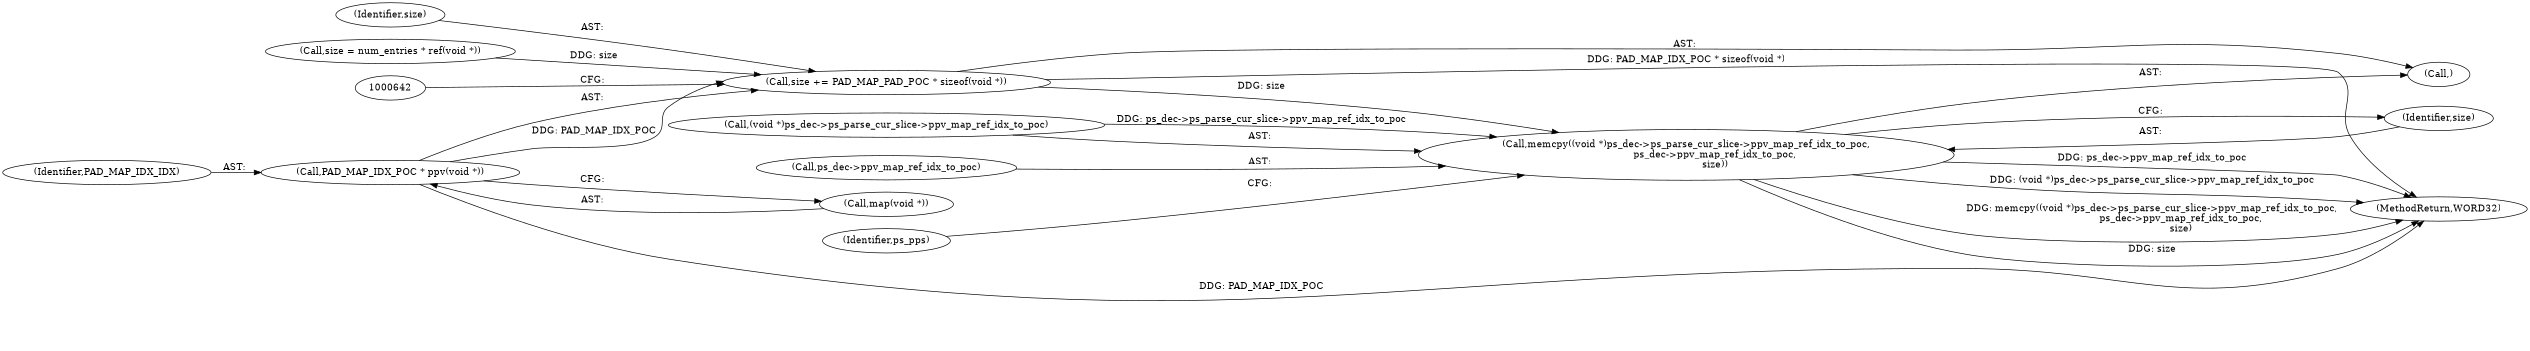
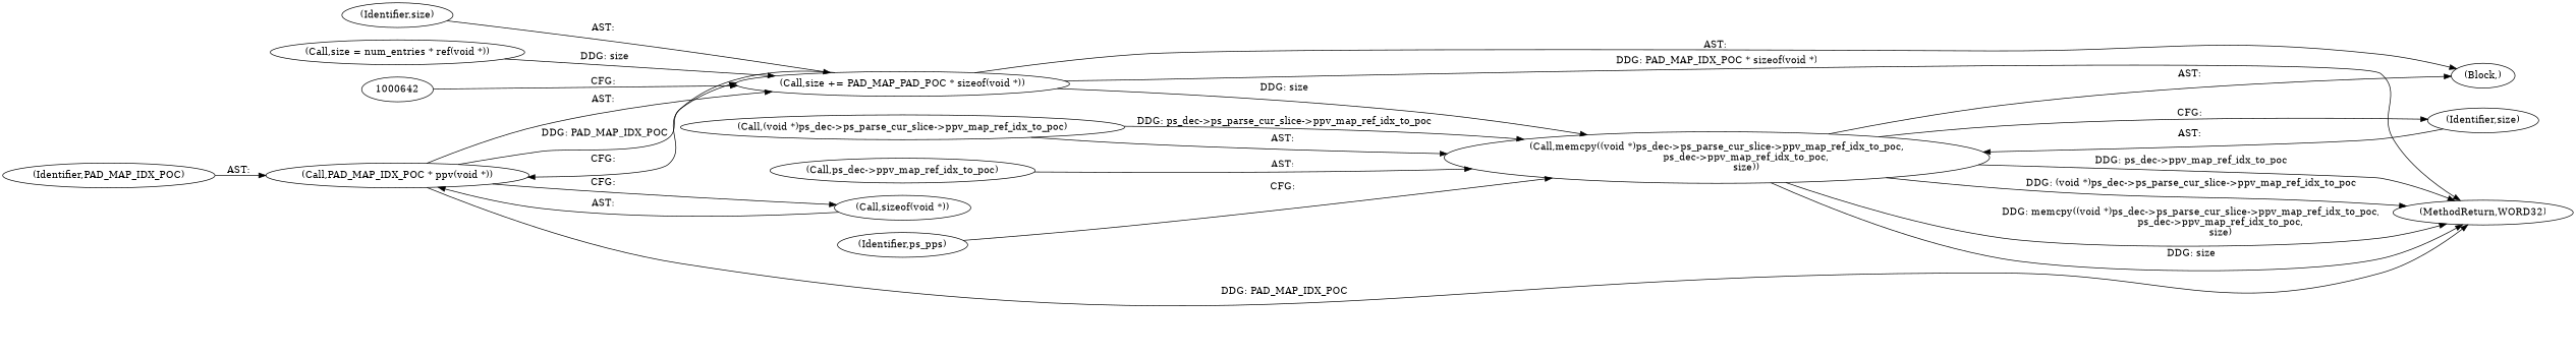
  digraph {
    rankdir=LR
    n1 [label="(Call,PAD_MAP_IDX_POC * ppv(void *))"]
    n2 [label="(Call,size += PAD_MAP_PAD_POC * sizeof(void *))"]
-   n3 [label="(Call,map(void *))"]
+   n3 [label="(Call,sizeof(void *))"]
    n4 [label="(MethodReturn,WORD32)"]
    n5 [label="(Call,memcpy((void *)ps_dec->ps_parse_cur_slice->ppv_map_ref_idx_to_poc,\n                   ps_dec->ppv_map_ref_idx_to_poc,\n                   size))"]
-   n6 [label="(Call,)"]
+   n6 [label="(Block,)"]
    n7 [label="(Identifier,size)"]
    n8 [label="(Call,ps_dec->ppv_map_ref_idx_to_poc)"]
    n9 [label="(Identifier,size)"]
-   n10 [label="(Identifier,PAD_MAP_IDX_IDX)"]
+   n10 [label="(Identifier,PAD_MAP_IDX_POC)"]
    n11 [label="(Call,size = num_entries * ref(void *))"]
    n12 [label="(Identifier,ps_pps)"]
    n13 [label="(Call,(void *)ps_dec->ps_parse_cur_slice->ppv_map_ref_idx_to_poc)"]
    1000642
    n1 -> n2 [label="AST: "]
    n1 -> n2 [label="DDG: PAD_MAP_IDX_POC"]
    n1 -> n3 [label="CFG: "]
    n1 -> n4 [label="DDG: PAD_MAP_IDX_POC"]
+   n2 -> n1 [label="CFG: "]
    n2 -> n4 [label="DDG: PAD_MAP_IDX_POC * sizeof(void *)"]
    n2 -> n5 [label="DDG: size"]
    n2 -> n6 [label="AST: "]
    n3 -> n1 [label="AST: "]
    n5 -> n4 [label="DDG: (void *)ps_dec->ps_parse_cur_slice->ppv_map_ref_idx_to_poc"]
    n5 -> n4 [label="DDG: memcpy((void *)ps_dec->ps_parse_cur_slice->ppv_map_ref_idx_to_poc,\n                   ps_dec->ppv_map_ref_idx_to_poc,\n                   size)"]
    n5 -> n4 [label="DDG: size"]
    n5 -> n4 [label="DDG: ps_dec->ppv_map_ref_idx_to_poc"]
    n5 -> n6 [label="AST: "]
    n5 -> n7 [label="CFG: "]
    n7 -> n5 [label="AST: "]
    n8 -> n5 [label="AST: "]
    n9 -> n2 [label="AST: "]
    n10 -> n1 [label="AST: "]
    n11 -> n2 [label="DDG: size"]
    n12 -> n5 [label="CFG: "]
    n13 -> n5 [label="AST: "]
    n13 -> n5 [label="DDG: ps_dec->ps_parse_cur_slice->ppv_map_ref_idx_to_poc"]
    1000642 -> n2 [label="CFG: "]
  }
